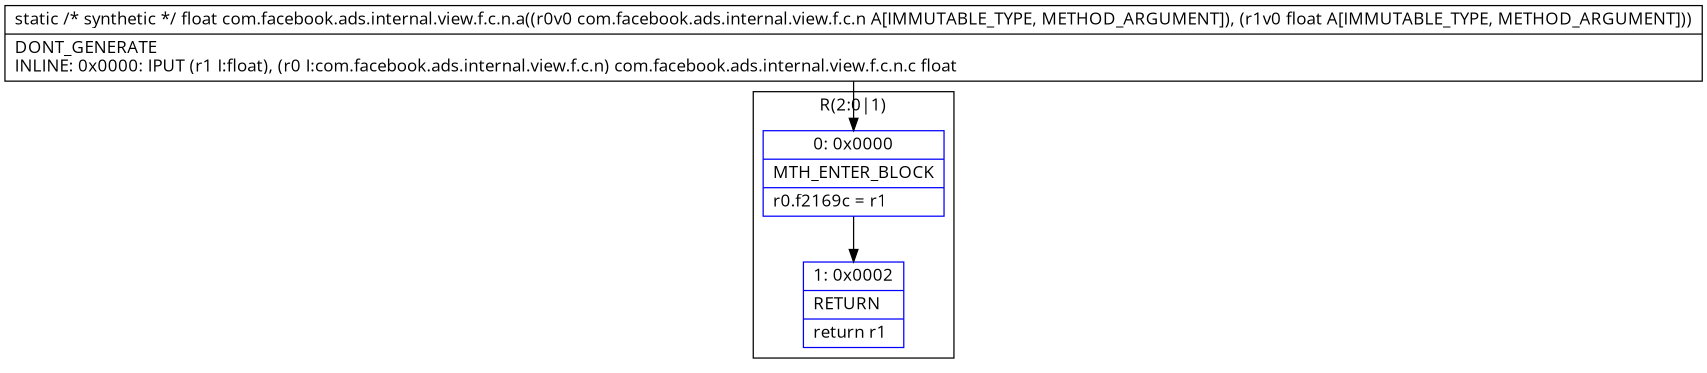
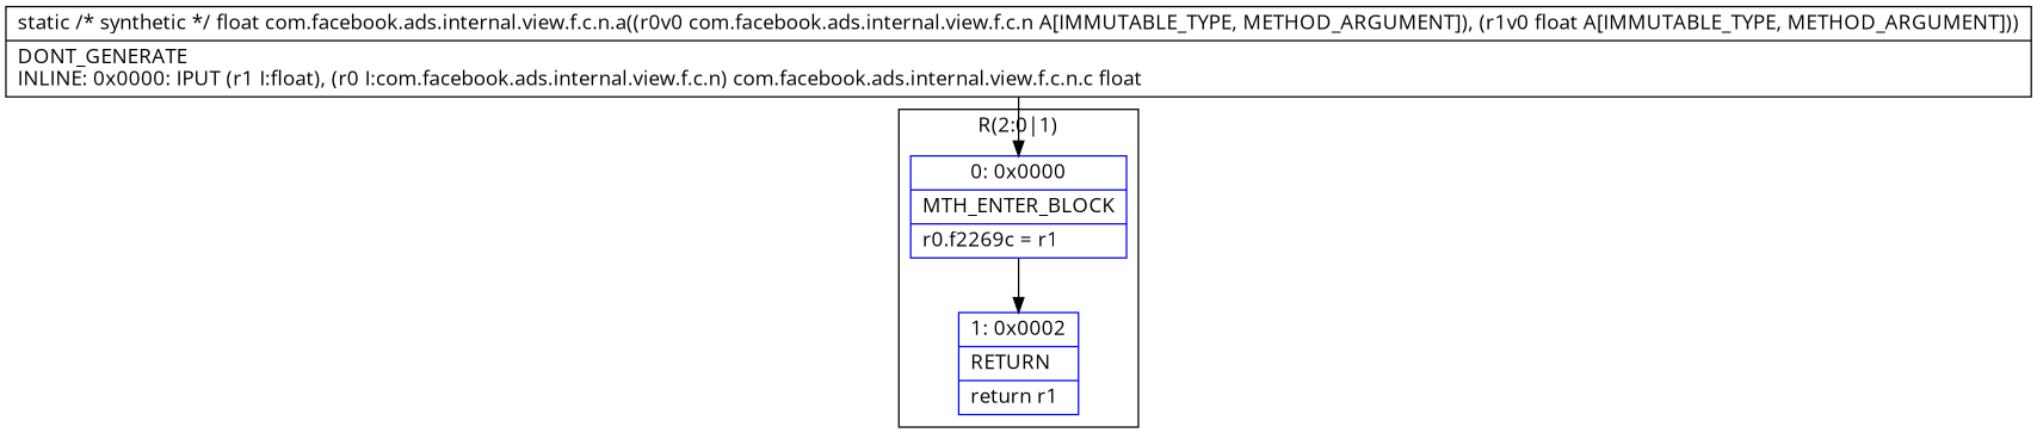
  digraph {
    fontname="Open Sans"
    node [color=blue shape=record fontname="Open Sans"]
    edge [fontname="Open Sans"]
-   n1 [label="{0\:\ 0x0000|MTH_ENTER_BLOCK\l|r0.f2169c = r1\l}"]
+   n1 [label="{0\:\ 0x0000|MTH_ENTER_BLOCK\l|r0.f2269c = r1\l}"]
    n2 [label="{1\:\ 0x0002|RETURN\l|return r1\l}"]
    n3 [label="{static \/* synthetic *\/ float com.facebook.ads.internal.view.f.c.n.a((r0v0 com.facebook.ads.internal.view.f.c.n A[IMMUTABLE_TYPE, METHOD_ARGUMENT]), (r1v0 float A[IMMUTABLE_TYPE, METHOD_ARGUMENT]))  | DONT_GENERATE\lINLINE: 0x0000: IPUT  (r1 I:float), (r0 I:com.facebook.ads.internal.view.f.c.n) com.facebook.ads.internal.view.f.c.n.c float\l}" color=""]
    subgraph cluster_1 {
      label="R(2:0|1)"
      n1
      n2
    }
    n1 -> n2
    n3 -> n1
  }
